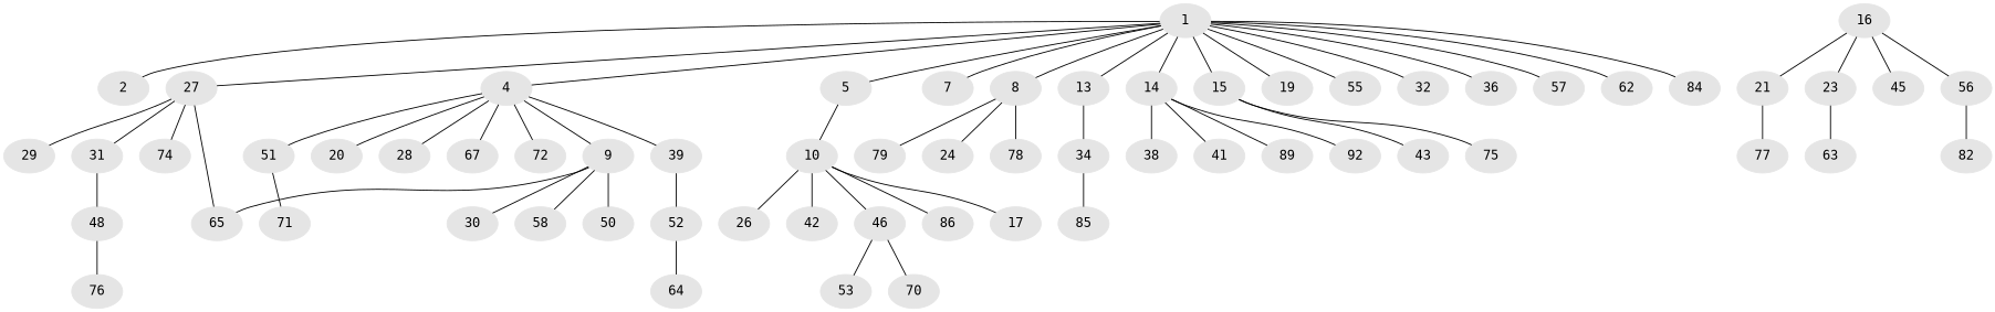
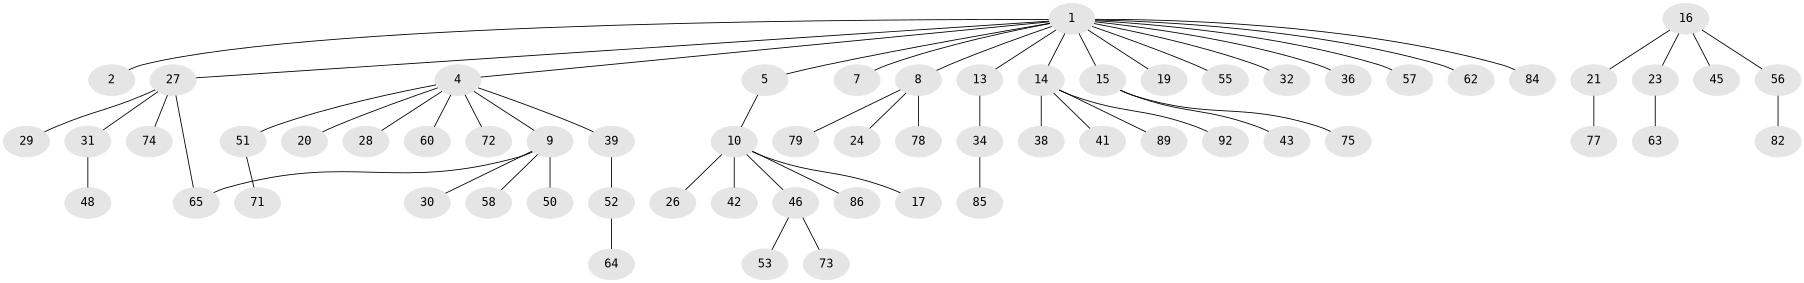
  graph {
    fontname="DejaVu Sans Mono"
    node [color=gray90 fontname="DejaVu Sans Mono" style=filled]
    edge [fontname="DejaVu Sans Mono"]
    1 [super="+3"]
    2
    4 [super="+6"]
    5
    7
    8 [super="+22"]
    13
    14 [super="+35"]
    15 [super="+61"]
    19
    n11 [label=55 super="+40"]
    27 [super="+37"]
    32 [super="+55"]
    36 [super="+54"]
    57
    62
    84
    9 [super="+11"]
    20 [super="+33"]
    28
    39 [super="+88"]
    51
-   67
+   67 [label=60]
    72
    10 [super="+12"]
    24 [super="+83"]
    78
    79
    34 [super="+60"]
    38 [super="+66"]
    41
    89
    92
    43 [super="+81"]
    75
    65 [super="+91"]
    29
    31 [super="+47"]
    74
    50
    30
    58
    n43 [label=52]
    71 [super="+93"]
    17
    26 [super="+80"]
    42 [super="+69"]
    46 [super="+49"]
    86
    53
-   73 [label=70]
+   73
    85
    16 [super="+18"]
    21 [super="+68"]
    23 [super="+44"]
    45
    56
    77
    63
    82
    48 [super="+52"]
-   76
    64 [super="+87"]
    1 -- 2
    1 -- 4
    1 -- 5
    1 -- 7
    1 -- 8
    1 -- 13
    1 -- 14
    1 -- 15
    1 -- 19
    1 -- n11
    1 -- 27
    1 -- 32
    1 -- 36
    1 -- 57
    1 -- 62
    1 -- 84
    4 -- 9
    4 -- 20
    4 -- 28
    4 -- 39
    4 -- 51
    4 -- 67
    4 -- 72
    5 -- 10
    8 -- 24
    8 -- 78
    8 -- 79
    13 -- 34
    14 -- 38
    14 -- 41
    14 -- 89
    14 -- 92
    15 -- 43
    15 -- 75
    27 -- 65
    27 -- 29
    27 -- 31
    27 -- 74
    9 -- 65
    9 -- 50
    9 -- 30
    9 -- 58
    39 -- n43
    51 -- 71
    10 -- 17
    10 -- 26
    10 -- 42
    10 -- 46
    10 -- 86
    34 -- 85
    31 -- 48
    n43 -- 64
    46 -- 53
    46 -- 73
    16 -- 21
    16 -- 23
    16 -- 45
    16 -- 56
    21 -- 77
    23 -- 63
    56 -- 82
-   48 -- 76
  }
